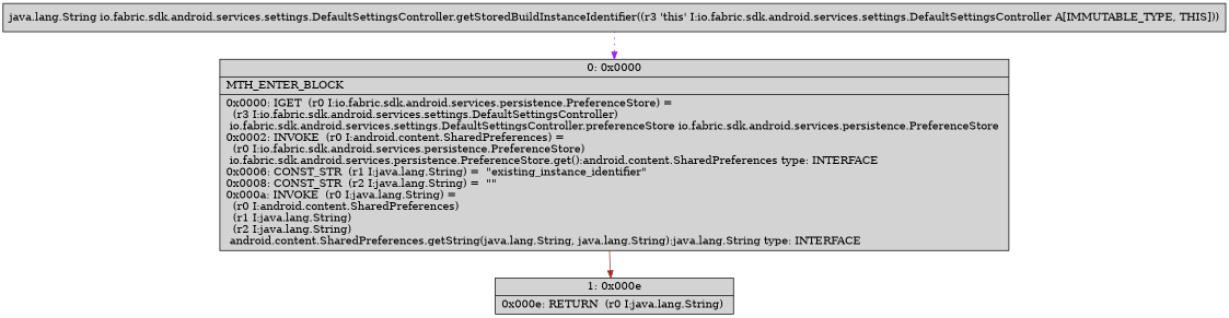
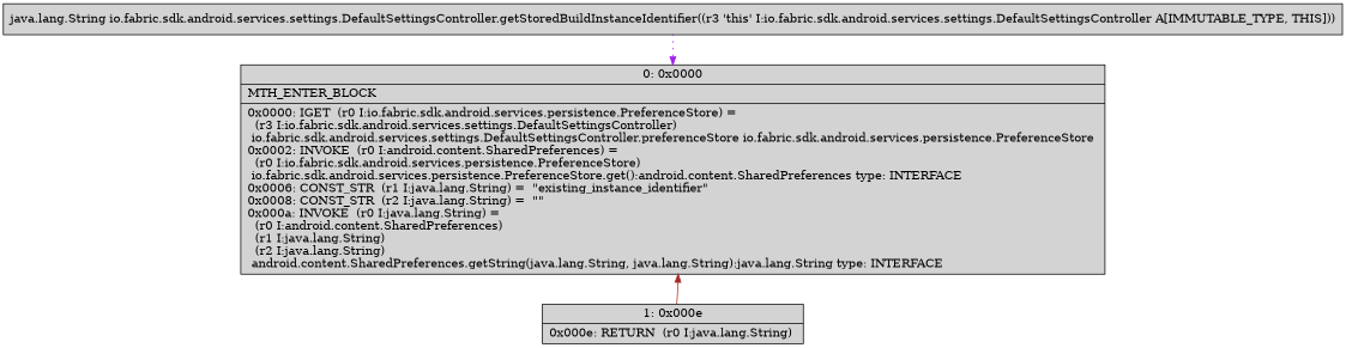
  digraph {
    node [shape=record style=filled fillcolor=lightgrey]
    n1 [label="{0\:\ 0x0000|MTH_ENTER_BLOCK\l|0x0000: IGET  (r0 I:io.fabric.sdk.android.services.persistence.PreferenceStore) = \l  (r3 I:io.fabric.sdk.android.services.settings.DefaultSettingsController)\l io.fabric.sdk.android.services.settings.DefaultSettingsController.preferenceStore io.fabric.sdk.android.services.persistence.PreferenceStore \l0x0002: INVOKE  (r0 I:android.content.SharedPreferences) = \l  (r0 I:io.fabric.sdk.android.services.persistence.PreferenceStore)\l io.fabric.sdk.android.services.persistence.PreferenceStore.get():android.content.SharedPreferences type: INTERFACE \l0x0006: CONST_STR  (r1 I:java.lang.String) =  \"existing_instance_identifier\" \l0x0008: CONST_STR  (r2 I:java.lang.String) =  \"\" \l0x000a: INVOKE  (r0 I:java.lang.String) = \l  (r0 I:android.content.SharedPreferences)\l  (r1 I:java.lang.String)\l  (r2 I:java.lang.String)\l android.content.SharedPreferences.getString(java.lang.String, java.lang.String):java.lang.String type: INTERFACE \l}"]
    n2 [label="{1\:\ 0x000e|0x000e: RETURN  (r0 I:java.lang.String) \l}"]
    n3 [label="{java.lang.String io.fabric.sdk.android.services.settings.DefaultSettingsController.getStoredBuildInstanceIdentifier((r3 'this' I:io.fabric.sdk.android.services.settings.DefaultSettingsController A[IMMUTABLE_TYPE, THIS])) }"]
-   n1 -> n2 [color=brown style=solid]
+   n2 -> n1 [color=brown style=solid]
    n3 -> n1 [color=purple style=dotted]
  }
